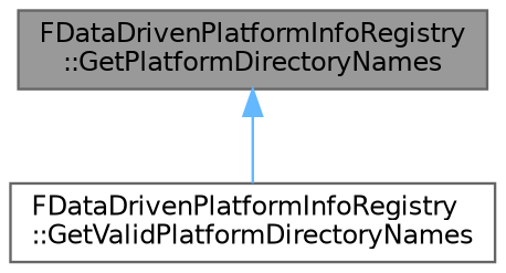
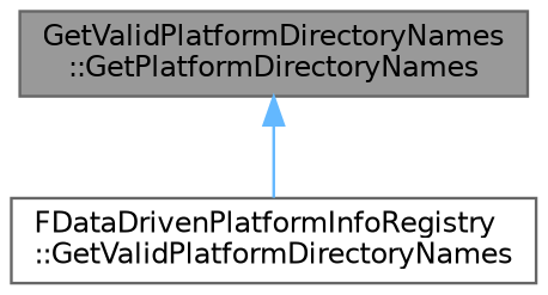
  digraph {
    rankdir=TB
    node [fontname=Helvetica fontsize=10 shape=box style=filled]
-   n1 [color=gray40 fillcolor=grey60 fontcolor=black height=0.2 label="FDataDrivenPlatformInfoRegistry\l::GetPlatformDirectoryNames" width=0.4]
+   n1 [color=gray40 fillcolor=grey60 fontcolor=black height=0.2 label="GetValidPlatformDirectoryNames\l::GetPlatformDirectoryNames" width=0.4]
    n2 [color=grey40 fillcolor=white height=0.2 label="FDataDrivenPlatformInfoRegistry\l::GetValidPlatformDirectoryNames" width=0.4]
    n1 -> n2 [color=steelblue1 dir=back fontname=Helvetica fontsize=10 labelfontname=Helvetica labelfontsize=10 style=solid]
  }
